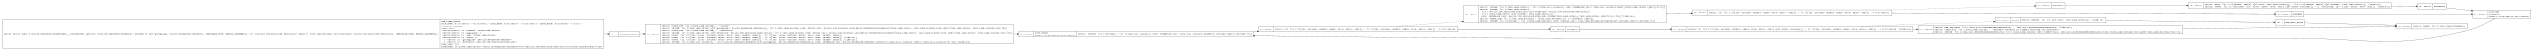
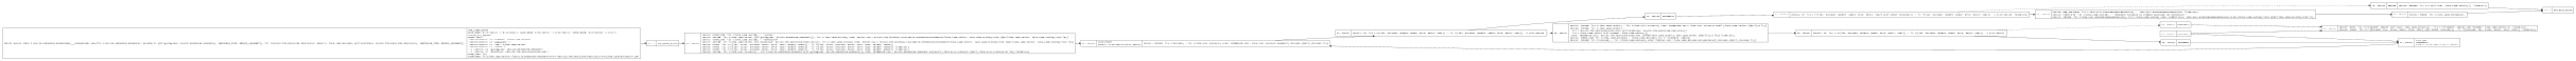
  digraph {
    fontname="Courier Prime"
    rankdir=LR
    node [fontname="Courier Prime" shape=record]
    edge [fontname="Courier Prime"]
    n1 [label="{17\:\ ?|MTH_ENTER_BLOCK\l}"]
    n2 [label="{19\:\ 0x0000|0x0000: CONST_STR  (r0 I:java.lang.String) =  \"\<this\>\" \l0x0002: INVOKE  (r6 I:java.lang.Object A[D('$this$last' kotlin.sequences.Sequence)]), (r0 I:java.lang.String) type: STATIC call: kotlin.jvm.internal.Intrinsics.checkNotNullParameter(java.lang.Object, java.lang.String):void A[MD:(java.lang.Object, java.lang.String):void (m)]\l0x0005: CONST_STR  (r0 I:java.lang.String) =  \"predicate\" \l0x0007: INVOKE  (r7 I:java.lang.Object A[D('predicate' kotlin.jvm.functions.Function1)]), (r0 I:java.lang.String) type: STATIC call: kotlin.jvm.internal.Intrinsics.checkNotNullParameter(java.lang.Object, java.lang.String):void A[MD:(java.lang.Object, java.lang.String):void (m)]\l0x000a: CONST  (r0 I:??[int, float, boolean, short, byte, char, OBJECT, ARRAY]) = (0 ??[int, float, boolean, short, byte, char, OBJECT, ARRAY]) \l0x000b: CONST  (r1 I:??[int, float, boolean, short, byte, char, OBJECT, ARRAY]) = (0 ??[int, float, boolean, short, byte, char, OBJECT, ARRAY])  (LINE:261)\l0x000c: CONST  (r2 I:??[int, float, boolean, short, byte, char, OBJECT, ARRAY]) = (0 ??[int, float, boolean, short, byte, char, OBJECT, ARRAY])  (LINE:262)\l0x000d: INVOKE  (r3 I:java.util.Iterator) = (r6 I:kotlin.sequences.Sequence A[D('$this$last' kotlin.sequences.Sequence)]) type: INTERFACE call: kotlin.sequences.Sequence.iterator():java.util.Iterator A[MD:():java.util.Iterator\<T\> (m)] (LINE:263)\l}"]
    n3 [label="{20\:\ 0x0011|LOOP_START\lLOOP:0: B:20:0x0011\-\>B:31:0x0011\l|0x0011: INVOKE  (r4 I:boolean) = (r3 I:java.util.Iterator) type: INTERFACE call: java.util.Iterator.hasNext():boolean A[MD:():boolean (c)]\l}"]
    n4 [label="{21\:\ 0x0015|0x0015: IF  (r4 I:??[int, boolean, OBJECT, ARRAY, byte, short, char]) == (0 ??[int, boolean, OBJECT, ARRAY, byte, short, char])  \-\> B:30:0x002a \l}"]
    n5 [label="{22\:\ 0x0017|0x0017: INVOKE  (r4 I:java.lang.Object) = (r3 I:java.util.Iterator) type: INTERFACE call: java.util.Iterator.next():java.lang.Object A[MD:():E (c)]\l0x001b: INVOKE  (r5 I:java.lang.Object) = \l  (r7 I:kotlin.jvm.functions.Function1 A[D('predicate' kotlin.jvm.functions.Function1)])\l  (r4 I:java.lang.Object A[D('element' java.lang.Object)])\l type: INTERFACE call: kotlin.jvm.functions.Function1.invoke(java.lang.Object):java.lang.Object A[MD:(P1):R (m)] (LINE:264)\l0x001f: CHECK_CAST (r5 I:java.lang.Boolean) = (java.lang.Boolean) (r5 I:??[OBJECT, ARRAY]) \l0x0021: INVOKE  (r5 I:boolean) = (r5 I:java.lang.Boolean) type: VIRTUAL call: java.lang.Boolean.booleanValue():boolean A[MD:():boolean (c)]\l}"]
    n6 [label="{30\:\ 0x002a|SYNTHETIC\l}"]
    n7 [label="{23\:\ 0x0025|0x0025: IF  (r5 I:??[int, boolean, OBJECT, ARRAY, byte, short, char]) == (0 ??[int, boolean, OBJECT, ARRAY, byte, short, char])  \-\> B:32:0x0011 \l}"]
    n8 [label="{25\:\ 0x002a|0x002a: IF  (r2 I:??[int, boolean, OBJECT, ARRAY, byte, short, char] A[D('found' boolean)]) == (0 ??[int, boolean, OBJECT, ARRAY, byte, short, char])  \-\> B:27:0x002d  (LINE:269)\l}"]
    n9 [label="{29\:\ 0x0027|SYNTHETIC\l}"]
    n10 [label="{32\:\ 0x0011|ARGUMENT\l}"]
    n11 [label="{24\:\ 0x0027|0x0027: MOVE  (r1 I:??[OBJECT, ARRAY] A[D('last' java.lang.Object)]) = (r4 I:??[OBJECT, ARRAY] A[D('element' java.lang.Object)])  (LINE:265)\l0x0028: CONST  (r2 I:??[boolean, int, float, short, byte, char] A[D('found' boolean)]) = (1 ??[boolean, int, float, short, byte, char])  (LINE:266)\l}"]
    n12 [label="{31\:\ 0x0011|LOOP_END\lSYNTHETIC\lLOOP:0: B:20:0x0011\-\>B:31:0x0011\l}"]
    n13 [label="{33\:\ 0x0011|SYNTHETIC\l}"]
    n14 [label="{26\:\ 0x002c|RETURN\l|0x002c: RETURN  (r1 I:T A[D('last' java.lang.Object)])  (LINE:271)\l}"]
    n15 [label="{27\:\ 0x002d|0x002d: NEW_INSTANCE  (r3 I:java.util.NoSuchElementException) =  java.util.NoSuchElementException  (LINE:269)\l0x002f: CONST_STR  (r4 I:java.lang.String) =  \"Sequence contains no element matching the predicate.\" \l0x0031: INVOKE  (r3 I:java.util.NoSuchElementException), (r4 I:java.lang.String) type: DIRECT call: java.util.NoSuchElementException.\<init\>(java.lang.String):void A[MD:(java.lang.String):void (c)]\l}"]
    n16 [label="{18\:\ ?|MTH_EXIT_BLOCK\l}"]
    n17 [label="{28\:\ 0x0034|0x0034: THROW  (r3 I:java.lang.Throwable) \l}"]
    n18 [label="{public static final T kotlin.sequences.SequencesKt___SequencesKt.last((r6 I:kotlin.sequences.Sequence\<? extends T\> A[D('$this$last' kotlin.sequences.Sequence), IMMUTABLE_TYPE, METHOD_ARGUMENT]), (r7 I:kotlin.jvm.functions.Function1\<? super T, java.lang.Boolean\> A[D('predicate' kotlin.jvm.functions.Function1), IMMUTABLE_TYPE, METHOD_ARGUMENT]))  | USE_LINES_HINTS\lBACK_EDGE: B:23:0x0025 \-\> B:20:0x0011, BACK_EDGE: B:24:0x0027 \-\> B:20:0x0011, CROSS_EDGE: B:28:0x0034 \-\> B:18:?\lINLINE_NOT_NEEDED\lDebug Info:\l  0x001b\-0x0029: r4 'element' Ljava\/lang\/Object;\l  0x000b\-0x0034: r0 '$i$f$last' I\l  0x000c\-0x0034: r1 'last' Ljava\/lang\/Object;\l  0x000d\-0x0034: r2 'found' Z\l  \-1 \-0x0034: r6 '$this$last' Lkotlin\/sequences\/Sequence;\l  \-1 \-0x0034: r7 'predicate' Lkotlin\/jvm\/functions\/Function1;\lTYPE_VARS: [T]\lSIGNATURE: \<T:Ljava\/lang\/Object;\>(Lkotlin\/sequences\/Sequence\<+TT;\>;Lkotlin\/jvm\/functions\/Function1\<\-TT;Ljava\/lang\/Boolean;\>;)TT;\l}"]
    n1 -> n2
    n2 -> n3
    n3 -> n4
    n4 -> n5 [style=dashed]
    n4 -> n6
    n5 -> n7
    n6 -> n8
    n7 -> n9 [style=dashed]
    n7 -> n10
    n8 -> n14 [style=dashed]
    n8 -> n15
    n9 -> n11
    n10 -> n12
-   n11 -> n13
+   n13 -> n11
    n12 -> n3
    n13 -> n12
    n14 -> n16
    n15 -> n17
-   n16 -> n17
+   n17 -> n16
    n18 -> n1
  }
